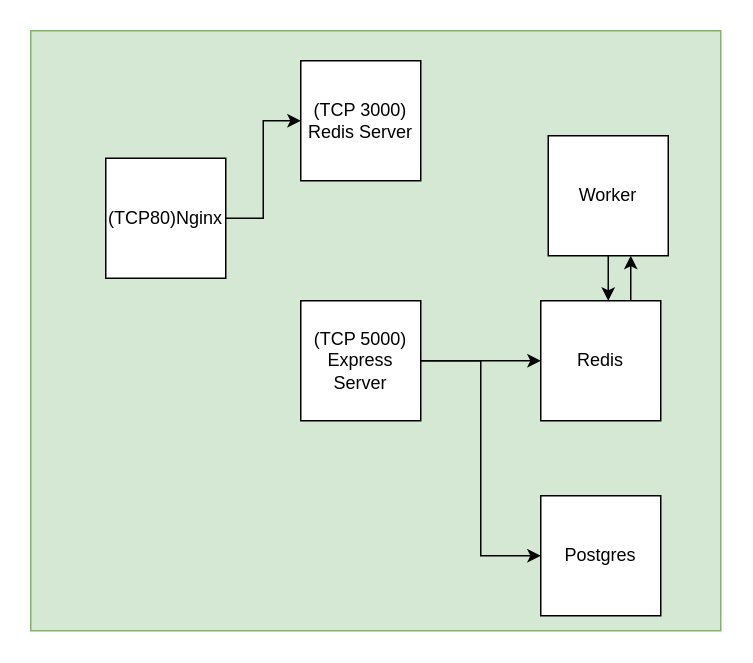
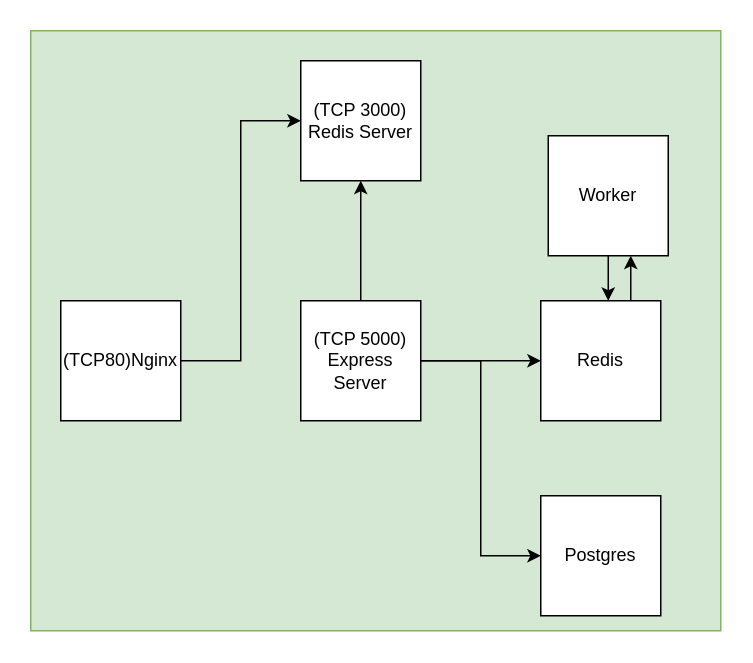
  <mxCell id="0" />
  <mxCell id="1" parent="0" />
  <mxCell id="2" value="" style="rounded=0;whiteSpace=wrap;html=1;fillColor=#d5e8d4;strokeColor=#82b366;" parent="1" vertex="1"><mxGeometry x="20" y="20" width="460" height="400" as="geometry" /></mxCell>
  <mxCell id="3" style="edgeStyle=orthogonalEdgeStyle;rounded=0;orthogonalLoop=1;jettySize=auto;html=1;entryX=0;entryY=0.5;entryDx=0;entryDy=0;" parent="1" source="4" target="9" edge="1"><mxGeometry relative="1" as="geometry" /></mxCell>
- <mxCell id="4" value="(TCP80)Nginx" style="whiteSpace=wrap;html=1;aspect=fixed;" parent="1" vertex="1"><mxGeometry x="70" y="105" width="80" height="80" as="geometry" /></mxCell>
+ <mxCell id="4" value="(TCP80)Nginx" style="whiteSpace=wrap;html=1;aspect=fixed;" parent="1" vertex="1"><mxGeometry x="40" y="200" width="80" height="80" as="geometry" /></mxCell>
+ <mxCell id="5" value="" style="edgeStyle=orthogonalEdgeStyle;rounded=0;orthogonalLoop=1;jettySize=auto;html=1;" parent="1" source="8" target="9" edge="1"><mxGeometry relative="1" as="geometry" /></mxCell>
  <mxCell id="6" value="" style="edgeStyle=orthogonalEdgeStyle;rounded=0;orthogonalLoop=1;jettySize=auto;html=1;" parent="1" source="8" target="11" edge="1"><mxGeometry relative="1" as="geometry" /></mxCell>
  <mxCell id="7" style="edgeStyle=orthogonalEdgeStyle;rounded=0;orthogonalLoop=1;jettySize=auto;html=1;entryX=0;entryY=0.5;entryDx=0;entryDy=0;" parent="1" source="8" target="12" edge="1"><mxGeometry relative="1" as="geometry"><mxPoint x="340" y="360" as="targetPoint" /></mxGeometry></mxCell>
  <mxCell id="8" value="(TCP 5000)&lt;br&gt;Express Server" style="whiteSpace=wrap;html=1;aspect=fixed;" parent="1" vertex="1"><mxGeometry x="200" y="200" width="80" height="80" as="geometry" /></mxCell>
  <mxCell id="9" value="(TCP 3000)&lt;br&gt;Redis Server" style="whiteSpace=wrap;html=1;aspect=fixed;" parent="1" vertex="1"><mxGeometry x="200" y="40" width="80" height="80" as="geometry" /></mxCell>
  <mxCell id="10" value="" style="edgeStyle=orthogonalEdgeStyle;rounded=0;orthogonalLoop=1;jettySize=auto;html=1;" parent="1" source="11" target="14" edge="1"><mxGeometry relative="1" as="geometry"><Array as="points"><mxPoint x="420" y="190" /><mxPoint x="420" y="190" /></Array></mxGeometry></mxCell>
  <mxCell id="11" value="Redis" style="whiteSpace=wrap;html=1;aspect=fixed;" parent="1" vertex="1"><mxGeometry x="360" y="200" width="80" height="80" as="geometry" /></mxCell>
  <mxCell id="12" value="Postgres" style="whiteSpace=wrap;html=1;aspect=fixed;" parent="1" vertex="1"><mxGeometry x="360" y="330" width="80" height="80" as="geometry" /></mxCell>
  <mxCell id="13" value="" style="edgeStyle=orthogonalEdgeStyle;rounded=0;orthogonalLoop=1;jettySize=auto;html=1;" parent="1" source="14" target="11" edge="1"><mxGeometry relative="1" as="geometry"><Array as="points"><mxPoint x="380" y="170" /><mxPoint x="380" y="170" /></Array></mxGeometry></mxCell>
  <mxCell id="14" value="Worker" style="whiteSpace=wrap;html=1;aspect=fixed;" parent="1" vertex="1"><mxGeometry x="365" y="90" width="80" height="80" as="geometry" /></mxCell>
